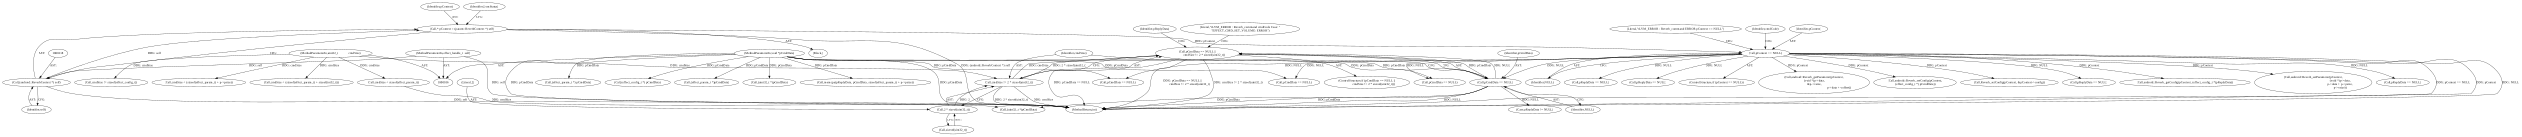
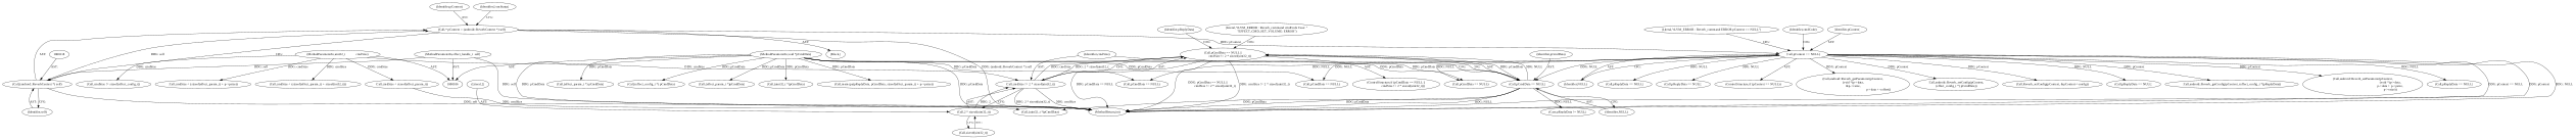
  digraph {
    fontname="Liberation Serif"
    node [fontname="Liberation Serif"]
    edge [fontname="Liberation Serif"]
    n1 [label="(Call,pCmdData == NULL ||\n                cmdSize != 2 * sizeof(uint32_t))"]
    n2 [label="(Call,pCmdData == NULL)"]
    n3 [label="(Call,cmdSize != 2 * sizeof(uint32_t))"]
    n4 [label="(ControlStructure,if (pCmdData == NULL ||\n                cmdSize != 2 * sizeof(uint32_t)))"]
    n5 [label="(MethodReturn,int)"]
    n6 [label="(Call,(uint32_t *)pCmdData)"]
    n7 [label="(Identifier,NULL)"]
    n8 [label="(Case,pReplyData != NULL)"]
    n9 [label="(Call,2 * sizeof(uint32_t))"]
    n10 [label="(MethodParameterIn,void *pCmdData)"]
    n11 [label="(Call,(effect_param_t *) pCmdData)"]
    n12 [label="(Call,(effect_config_t *) pCmdData)"]
    n13 [label="(Call,(effect_param_t *)pCmdData)"]
    n14 [label="(Call,(uint32_t *)pCmdData)"]
    n15 [label="(Call,pCmdData == NULL)"]
    n16 [label="(Call,pCmdData == NULL)"]
    n17 [label="(Call,pCmdData == NULL)"]
    n18 [label="(Call,memcpy(pReplyData, pCmdData, sizeof(effect_param_t) + p->psize))"]
    1000106
    n20 [label="(Call,pContext == NULL)"]
    n21 [label="(Identifier,NULL)"]
    n22 [label="(Call,pReplyData == NULL)"]
    n23 [label="(Call,pReplyData == NULL)"]
    n24 [label="(ControlStructure,if (pContext == NULL))"]
    n25 [label="(Call,android::Reverb_getParameter(pContext,\n (void *)p->data,\n &p->vsize,\n                                                          p->data + voffset))"]
    n26 [label="(Call,android::Reverb_setConfig(pContext,\n (effect_config_t *) pCmdData))"]
    n27 [label="(Call,Reverb_setConfig(pContext, &pContext->config))"]
    n28 [label="(Call,pReplyData == NULL)"]
    n29 [label="(Call,android::Reverb_getConfig(pContext, (effect_config_t *)pReplyData))"]
    n30 [label="(Call,android::Reverb_setParameter(pContext,\n                                                              (void *)p->data,\n                                                              p->data + p->psize,\n                                                              p->vsize))"]
    n31 [label="(Call,pReplyData == NULL)"]
-   n32 [label="(Call,* pContext = (param::ReverbContext *) self)"]
+   n32 [label="(Call,* pContext = (android::ReverbContext *) self)"]
    n33 [label="(Call,(android::ReverbContext *) self)"]
    n34 [label="(Block,)"]
    n35 [label="(Identifier,self)"]
    n36 [label="(MethodParameterIn,effect_handle_t  self)"]
    n37 [label="(Call,sizeof(uint32_t))"]
    n38 [label="(MethodParameterIn,uint32_t            cmdSize)"]
    n39 [label="(Call,cmdSize != sizeof(effect_config_t))"]
    n40 [label="(Call,cmdSize < (sizeof(effect_param_t) + p->psize))"]
    n41 [label="(Call,cmdSize < (sizeof(effect_param_t) + sizeof(int32_t)))"]
    n42 [label="(Call,cmdSize < sizeof(effect_param_t))"]
    n43 [label="(Identifier,pContext)"]
    n44 [label="(Identifier,pReplyData)"]
    n45 [label="(Identifier,pCmdData)"]
    n46 [label="(Identifier,LvmStatus)"]
    n47 [label="(Literal,2)"]
    n48 [label="(Identifier,cmdSize)"]
    n49 [label="(Identifier,pContext)"]
    n50 [label="(Literal,\"\tLVM_ERROR : Reverb_command cmdCode Case: \"\n \"EFFECT_CMD_SET_VOLUME: ERROR\")"]
    n51 [label="(Literal,\"\tLVM_ERROR : Reverb_command ERROR pContext == NULL\")"]
    n52 [label="(Identifier,cmdCode)"]
    1000118
    n1 -> n2 [label="CFG: "]
    n1 -> n3 [label="CFG: "]
    n1 -> n4 [label="AST: "]
    n1 -> n5 [label="DDG: pCmdData == NULL"]
    n1 -> n5 [label="DDG: pCmdData == NULL ||\n                cmdSize != 2 * sizeof(uint32_t)"]
    n1 -> n5 [label="DDG: cmdSize != 2 * sizeof(uint32_t)"]
    n2 -> n1 [label="AST: "]
    n2 -> n1 [label="DDG: pCmdData"]
    n2 -> n1 [label="DDG: NULL"]
    n2 -> n5 [label="DDG: NULL"]
    n2 -> n5 [label="DDG: pCmdData"]
    n2 -> n6 [label="DDG: pCmdData"]
    n2 -> n7 [label="CFG: "]
    n2 -> n8 [label="DDG: NULL"]
    n3 -> n1 [label="AST: "]
    n3 -> n1 [label="DDG: cmdSize"]
    n3 -> n1 [label="DDG: 2 * sizeof(uint32_t)"]
    n3 -> n5 [label="DDG: 2 * sizeof(uint32_t)"]
    n3 -> n5 [label="DDG: cmdSize"]
    n3 -> n9 [label="CFG: "]
    n7 -> n2 [label="AST: "]
    n9 -> n3 [label="AST: "]
    n9 -> n3 [label="DDG: 2"]
    n9 -> n37 [label="CFG: "]
    n10 -> n2 [label="DDG: pCmdData"]
    n10 -> n5 [label="DDG: pCmdData"]
    n10 -> n6 [label="DDG: pCmdData"]
    n10 -> n11 [label="DDG: pCmdData"]
    n10 -> n12 [label="DDG: pCmdData"]
    n10 -> n13 [label="DDG: pCmdData"]
    n10 -> n14 [label="DDG: pCmdData"]
    n10 -> n15 [label="DDG: pCmdData"]
    n10 -> n16 [label="DDG: pCmdData"]
    n10 -> n17 [label="DDG: pCmdData"]
    n10 -> n18 [label="DDG: pCmdData"]
    n10 -> 1000106 [label="AST: "]
    n20 -> n2 [label="DDG: NULL"]
    n20 -> n5 [label="DDG: pContext == NULL"]
    n20 -> n5 [label="DDG: pContext"]
    n20 -> n5 [label="DDG: NULL"]
    n20 -> n15 [label="DDG: NULL"]
    n20 -> n16 [label="DDG: NULL"]
    n20 -> n17 [label="DDG: NULL"]
    n20 -> n21 [label="CFG: "]
    n20 -> n22 [label="DDG: NULL"]
    n20 -> n23 [label="DDG: NULL"]
    n20 -> n24 [label="AST: "]
    n20 -> n25 [label="DDG: pContext"]
    n20 -> n26 [label="DDG: pContext"]
    n20 -> n27 [label="DDG: pContext"]
    n20 -> n28 [label="DDG: NULL"]
    n20 -> n29 [label="DDG: pContext"]
    n20 -> n30 [label="DDG: pContext"]
    n20 -> n31 [label="DDG: NULL"]
    n21 -> n20 [label="AST: "]
    n32 -> n5 [label="DDG: (android::ReverbContext *) self"]
    n32 -> n20 [label="DDG: pContext"]
    n32 -> n33 [label="CFG: "]
    n32 -> n34 [label="AST: "]
    n33 -> n5 [label="DDG: self"]
    n33 -> n32 [label="AST: "]
    n33 -> n32 [label="DDG: self"]
    n33 -> n35 [label="CFG: "]
    n35 -> n33 [label="AST: "]
    n36 -> n5 [label="DDG: self"]
    n36 -> 1000106 [label="AST: "]
    n36 -> n33 [label="DDG: self"]
    n37 -> n9 [label="AST: "]
    n38 -> n3 [label="DDG: cmdSize"]
    n38 -> 1000106 [label="AST: "]
    n38 -> n39 [label="DDG: cmdSize"]
    n38 -> n40 [label="DDG: cmdSize"]
    n38 -> n41 [label="DDG: cmdSize"]
    n38 -> n42 [label="DDG: cmdSize"]
    n42 -> n5 [label="DDG: cmdSize"]
    n43 -> n32 [label="AST: "]
    n44 -> n1 [label="CFG: "]
    n45 -> n2 [label="AST: "]
    n46 -> n32 [label="CFG: "]
    n47 -> n9 [label="AST: "]
    n48 -> n2 [label="CFG: "]
    n48 -> n3 [label="AST: "]
    n49 -> n20 [label="AST: "]
    n50 -> n1 [label="CFG: "]
    n51 -> n20 [label="CFG: "]
    n52 -> n20 [label="CFG: "]
    1000118 -> n33 [label="AST: "]
  }
